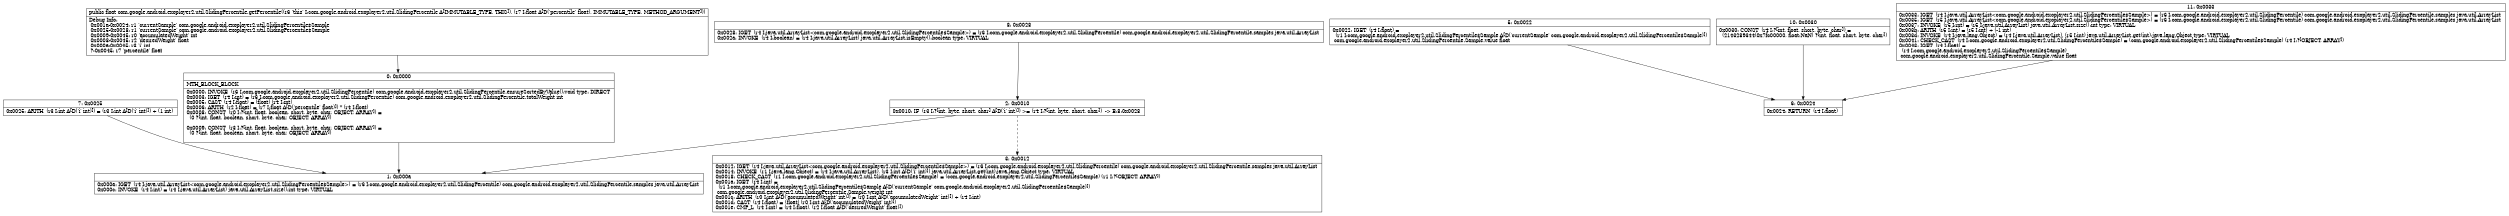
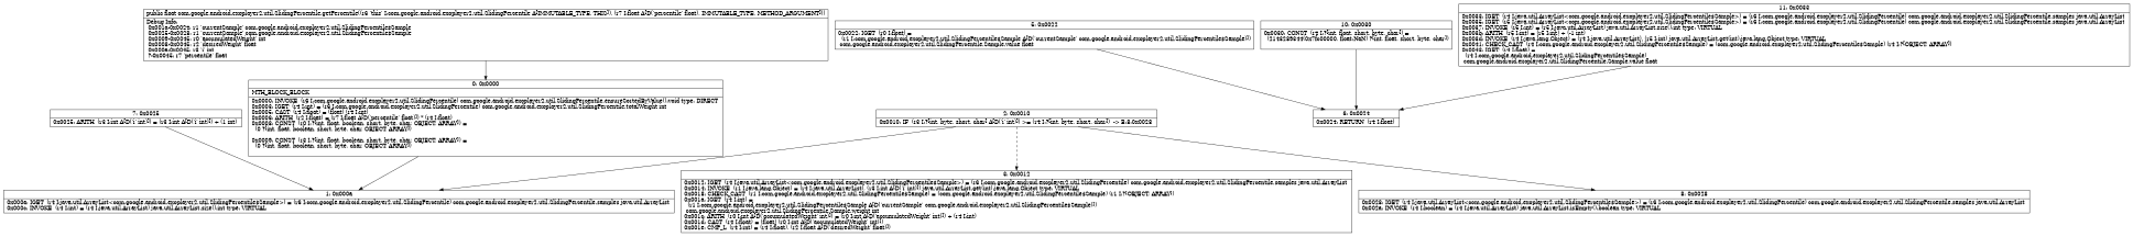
  digraph {
    node [shape=record]
    n1 [label="{0\:\ 0x0000|MTH_BLOCK_BLOCK\l|0x0000: INVOKE  (r6 I:com.google.android.exoplayer2.util.SlidingPercentile) com.google.android.exoplayer2.util.SlidingPercentile.ensureSortedByValue():void type: DIRECT \l0x0003: IGET  (r4 I:int) = (r6 I:com.google.android.exoplayer2.util.SlidingPercentile) com.google.android.exoplayer2.util.SlidingPercentile.totalWeight int \l0x0005: CAST  (r4 I:float) = (float) (r4 I:int) \l0x0006: ARITH  (r2 I:float) = (r7 I:float A[D('percentile' float)]) * (r4 I:float) \l0x0008: CONST  (r0 I:?[int, float, boolean, short, byte, char, OBJECT, ARRAY]) = \l  (0 ?[int, float, boolean, short, byte, char, OBJECT, ARRAY])\l \l0x0009: CONST  (r3 I:?[int, float, boolean, short, byte, char, OBJECT, ARRAY]) = \l  (0 ?[int, float, boolean, short, byte, char, OBJECT, ARRAY])\l \l}"]
    n2 [label="{1\:\ 0x000a|0x000a: IGET  (r4 I:java.util.ArrayList\<com.google.android.exoplayer2.util.SlidingPercentile$Sample\>) = (r6 I:com.google.android.exoplayer2.util.SlidingPercentile) com.google.android.exoplayer2.util.SlidingPercentile.samples java.util.ArrayList \l0x000c: INVOKE  (r4 I:int) = (r4 I:java.util.ArrayList) java.util.ArrayList.size():int type: VIRTUAL \l}"]
    n3 [label="{2\:\ 0x0010|0x0010: IF  (r3 I:?[int, byte, short, char] A[D('i' int)]) \>= (r4 I:?[int, byte, short, char])  \-\> B:8:0x0028 \l}"]
    n4 [label="{3\:\ 0x0012|0x0012: IGET  (r4 I:java.util.ArrayList\<com.google.android.exoplayer2.util.SlidingPercentile$Sample\>) = (r6 I:com.google.android.exoplayer2.util.SlidingPercentile) com.google.android.exoplayer2.util.SlidingPercentile.samples java.util.ArrayList \l0x0014: INVOKE  (r1 I:java.lang.Object) = (r4 I:java.util.ArrayList), (r3 I:int A[D('i' int)]) java.util.ArrayList.get(int):java.lang.Object type: VIRTUAL \l0x0018: CHECK_CAST  (r1 I:com.google.android.exoplayer2.util.SlidingPercentile$Sample) = (com.google.android.exoplayer2.util.SlidingPercentile$Sample) (r1 I:?[OBJECT, ARRAY]) \l0x001a: IGET  (r4 I:int) = \l  (r1 I:com.google.android.exoplayer2.util.SlidingPercentile$Sample A[D('currentSample' com.google.android.exoplayer2.util.SlidingPercentile$Sample)])\l com.google.android.exoplayer2.util.SlidingPercentile.Sample.weight int \l0x001c: ARITH  (r0 I:int A[D('accumulatedWeight' int)]) = (r0 I:int A[D('accumulatedWeight' int)]) + (r4 I:int) \l0x001d: CAST  (r4 I:float) = (float) (r0 I:int A[D('accumulatedWeight' int)]) \l0x001e: CMP_L  (r4 I:int) = (r4 I:float), (r2 I:float A[D('desiredWeight' float)]) \l}"]
    n5 [label="{8\:\ 0x0028|0x0028: IGET  (r4 I:java.util.ArrayList\<com.google.android.exoplayer2.util.SlidingPercentile$Sample\>) = (r6 I:com.google.android.exoplayer2.util.SlidingPercentile) com.google.android.exoplayer2.util.SlidingPercentile.samples java.util.ArrayList \l0x002a: INVOKE  (r4 I:boolean) = (r4 I:java.util.ArrayList) java.util.ArrayList.isEmpty():boolean type: VIRTUAL \l}"]
-   n6 [label="{5\:\ 0x0022|0x0022: IGET  (r4 I:float) = \l  (r1 I:com.google.android.exoplayer2.util.SlidingPercentile$Sample A[D('currentSample' com.google.android.exoplayer2.util.SlidingPercentile$Sample)])\l com.google.android.exoplayer2.util.SlidingPercentile.Sample.value float \l}"]
+   n6 [label="{5\:\ 0x0022|0x0022: IGET  (r0 I:float) = \l  (r1 I:com.google.android.exoplayer2.util.SlidingPercentile$Sample A[D('currentSample' com.google.android.exoplayer2.util.SlidingPercentile$Sample)])\l com.google.android.exoplayer2.util.SlidingPercentile.Sample.value float \l}"]
    n7 [label="{6\:\ 0x0024|0x0024: RETURN  (r4 I:float) \l}"]
    n8 [label="{7\:\ 0x0025|0x0025: ARITH  (r3 I:int A[D('i' int)]) = (r3 I:int A[D('i' int)]) + (1 int) \l}"]
    n9 [label="{10\:\ 0x0030|0x0030: CONST  (r4 I:?[int, float, short, byte, char]) = \l  (2143289344(0x7fc00000, float:NaN) ?[int, float, short, byte, char])\l \l}"]
    n10 [label="{11\:\ 0x0033|0x0033: IGET  (r4 I:java.util.ArrayList\<com.google.android.exoplayer2.util.SlidingPercentile$Sample\>) = (r6 I:com.google.android.exoplayer2.util.SlidingPercentile) com.google.android.exoplayer2.util.SlidingPercentile.samples java.util.ArrayList \l0x0035: IGET  (r5 I:java.util.ArrayList\<com.google.android.exoplayer2.util.SlidingPercentile$Sample\>) = (r6 I:com.google.android.exoplayer2.util.SlidingPercentile) com.google.android.exoplayer2.util.SlidingPercentile.samples java.util.ArrayList \l0x0037: INVOKE  (r5 I:int) = (r5 I:java.util.ArrayList) java.util.ArrayList.size():int type: VIRTUAL \l0x003b: ARITH  (r5 I:int) = (r5 I:int) + (\-1 int) \l0x003d: INVOKE  (r4 I:java.lang.Object) = (r4 I:java.util.ArrayList), (r5 I:int) java.util.ArrayList.get(int):java.lang.Object type: VIRTUAL \l0x0041: CHECK_CAST  (r4 I:com.google.android.exoplayer2.util.SlidingPercentile$Sample) = (com.google.android.exoplayer2.util.SlidingPercentile$Sample) (r4 I:?[OBJECT, ARRAY]) \l0x0043: IGET  (r4 I:float) = \l  (r4 I:com.google.android.exoplayer2.util.SlidingPercentile$Sample)\l com.google.android.exoplayer2.util.SlidingPercentile.Sample.value float \l}"]
    n11 [label="{public float com.google.android.exoplayer2.util.SlidingPercentile.getPercentile((r6 'this' I:com.google.android.exoplayer2.util.SlidingPercentile A[IMMUTABLE_TYPE, THIS]), (r7 I:float A[D('percentile' float), IMMUTABLE_TYPE, METHOD_ARGUMENT]))  | Debug Info:\l  0x001a\-0x0024: r1 'currentSample' com.google.android.exoplayer2.util.SlidingPercentile$Sample\l  0x0025\-0x0028: r1 'currentSample' com.google.android.exoplayer2.util.SlidingPercentile$Sample\l  0x0009\-0x0045: r0 'accumulatedWeight' int\l  0x0008\-0x0045: r2 'desiredWeight' float\l  0x000a\-0x0045: r3 'i' int\l  ?\-0x0045: r7 'percentile' float\l}"]
    n1 -> n2
    n3 -> n2
    n3 -> n4 [style=dashed]
-   n5 -> n3
+   n3 -> n5
    n6 -> n7
    n8 -> n2
    n9 -> n7
    n10 -> n7
    n11 -> n1
  }
